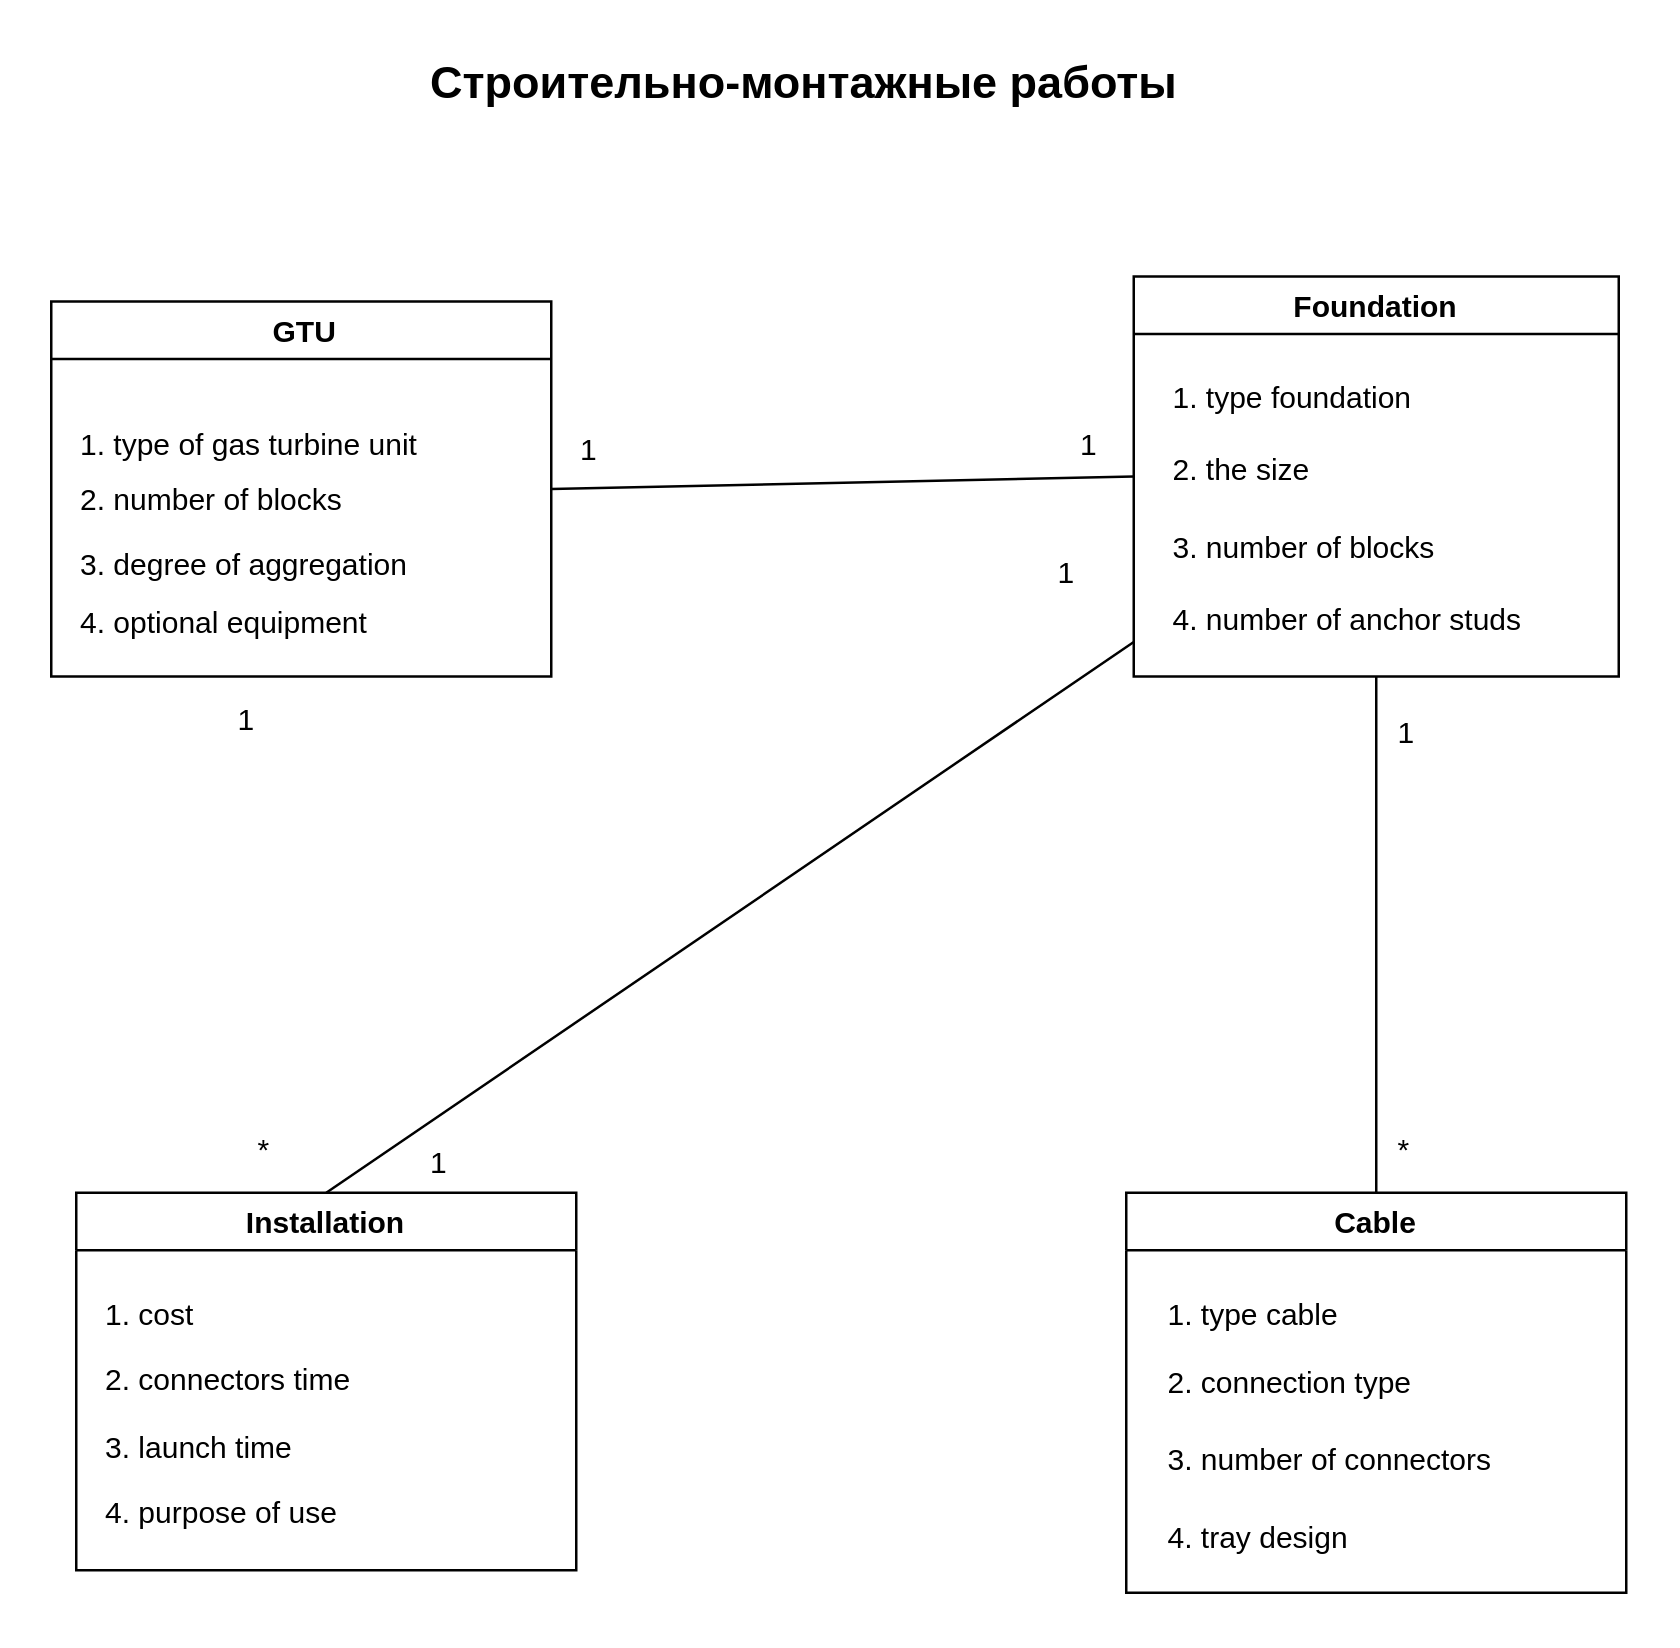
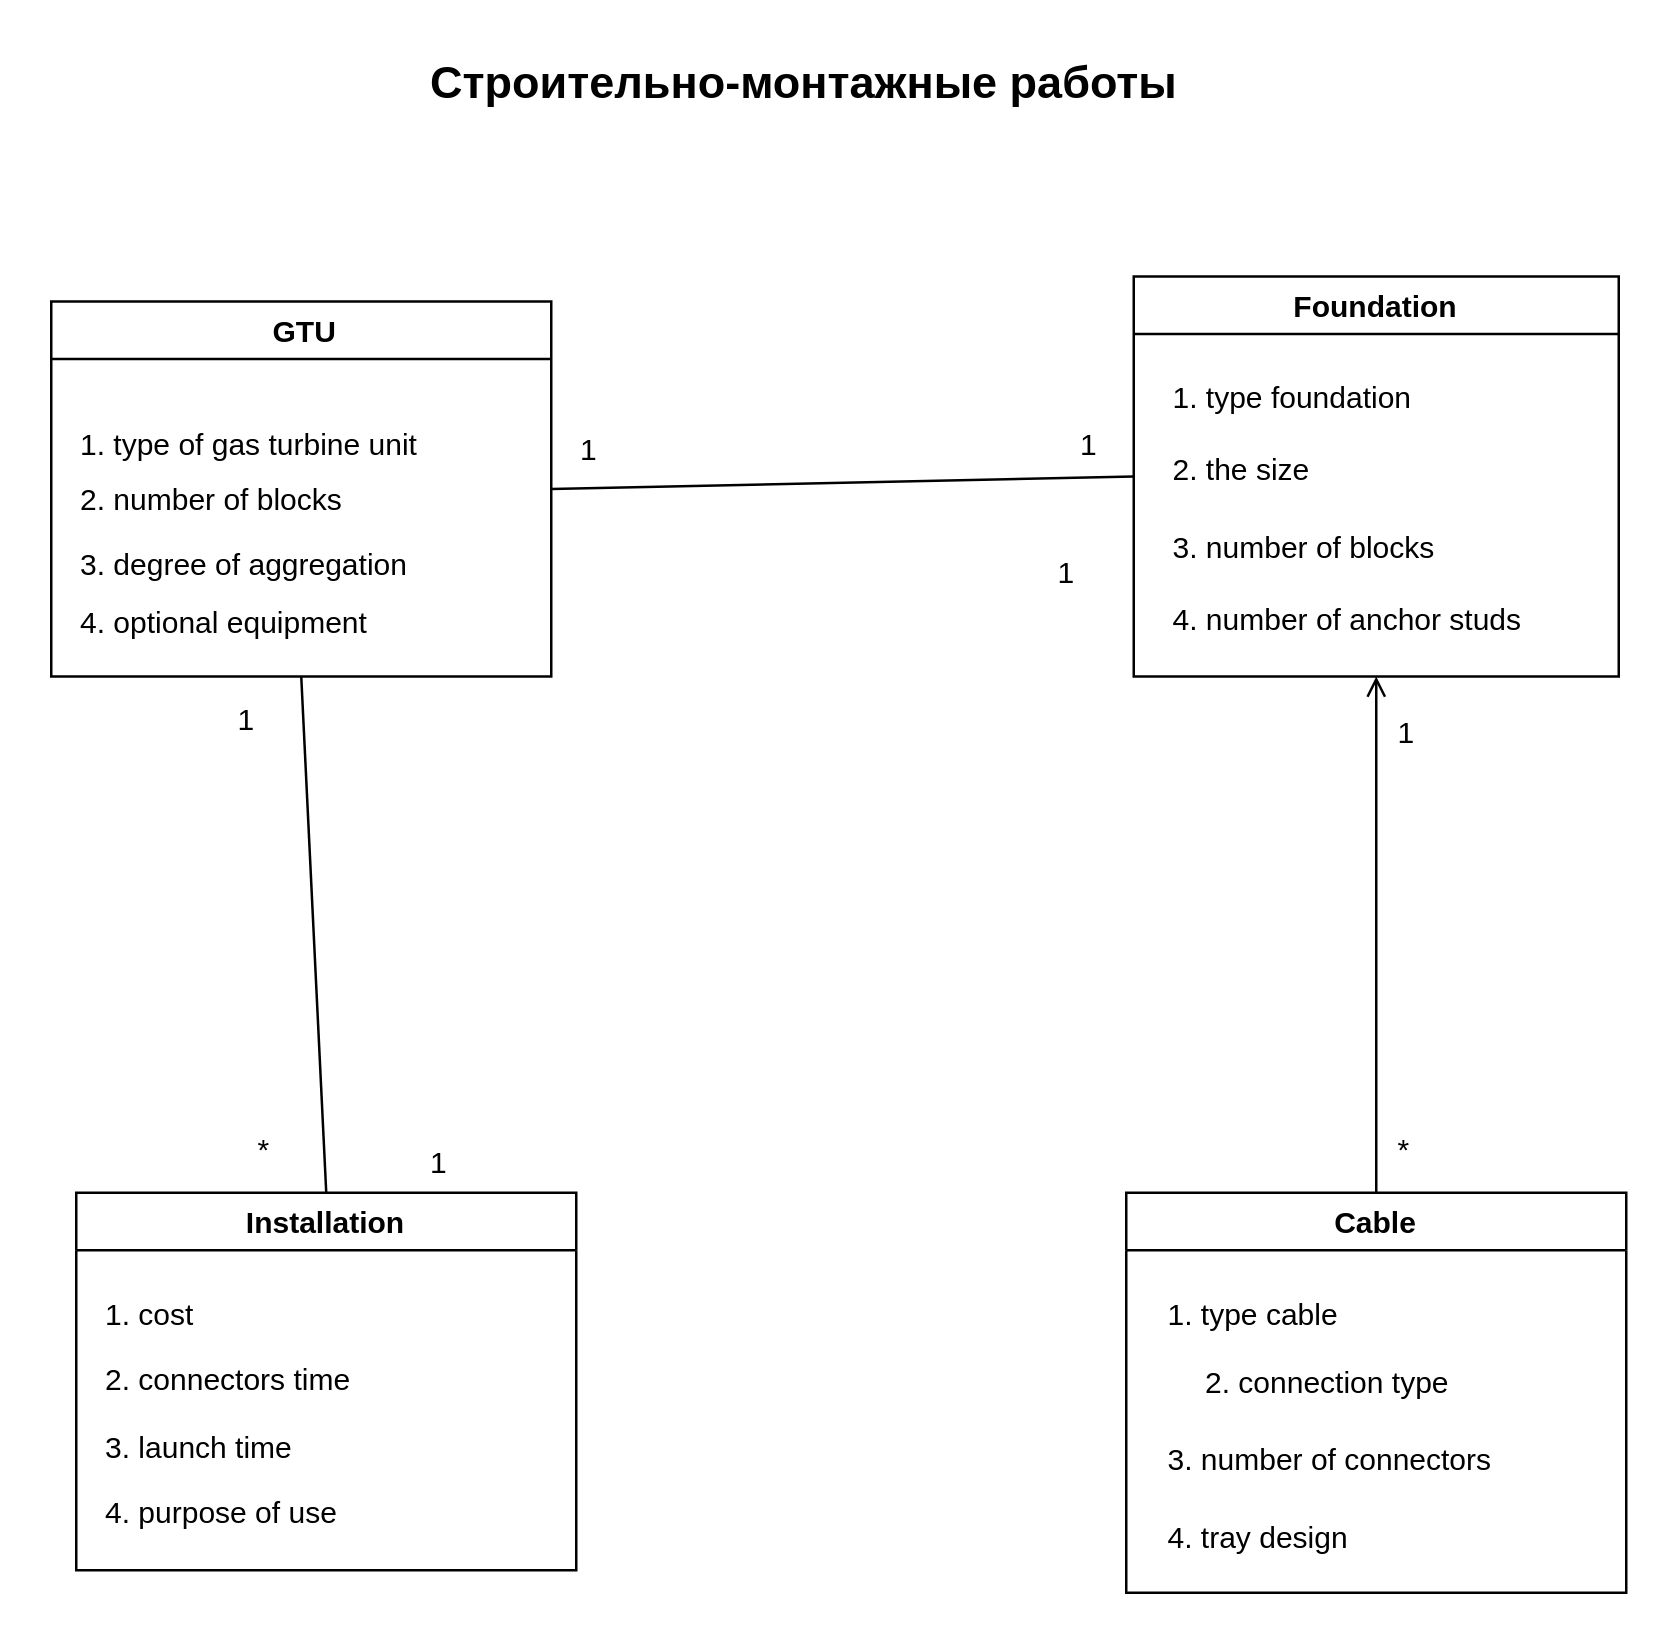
  <mxCell id="0" />
  <mxCell id="1" parent="0" />
  <mxCell id="2" value="&lt;font style=&quot;font-size: 18px&quot;&gt;&lt;b&gt;Строительно-монтажные работы&lt;br&gt;&lt;/b&gt;&lt;/font&gt;&lt;br&gt;" style="text;html=1;resizable=0;points=[];autosize=1;align=left;verticalAlign=top;spacingTop=-4;" vertex="1" parent="1"><mxGeometry x="170" y="20" width="310" height="30" as="geometry" /></mxCell>
  <mxCell id="3" value=" GTU" style="swimlane;" vertex="1" parent="1"><mxGeometry x="20" y="120" width="200" height="150" as="geometry" /></mxCell>
  <mxCell id="4" value="3.&amp;nbsp;degree of aggregation" style="text;html=1;resizable=0;points=[];autosize=1;align=left;verticalAlign=top;spacingTop=-4;" vertex="1" parent="3"><mxGeometry x="10" y="96" width="150" height="20" as="geometry" /></mxCell>
  <mxCell id="5" value="2. number of blocks" style="text;html=1;resizable=0;points=[];autosize=1;align=left;verticalAlign=top;spacingTop=-4;" vertex="1" parent="3"><mxGeometry x="10" y="70" width="120" height="20" as="geometry" /></mxCell>
  <mxCell id="6" value="1.&amp;nbsp;type of gas turbine unit" style="text;html=1;resizable=0;points=[];autosize=1;align=left;verticalAlign=top;spacingTop=-4;" vertex="1" parent="3"><mxGeometry x="10" y="48" width="150" height="20" as="geometry" /></mxCell>
  <mxCell id="7" value="Installation" style="swimlane;" vertex="1" parent="1"><mxGeometry x="30" y="476.5" width="200" height="151" as="geometry" /></mxCell>
  <mxCell id="8" value="1. &lt;span&gt;cost&lt;/span&gt;" style="text;html=1;resizable=0;points=[];autosize=1;align=left;verticalAlign=top;spacingTop=-4;" vertex="1" parent="7"><mxGeometry x="10" y="39" width="50" height="20" as="geometry" /></mxCell>
  <mxCell id="9" value="2.&amp;nbsp;connectors time" style="text;html=1;resizable=0;points=[];autosize=1;align=left;verticalAlign=top;spacingTop=-4;" vertex="1" parent="1"><mxGeometry x="40" y="542" width="110" height="20" as="geometry" /></mxCell>
  <mxCell id="10" value="3.&amp;nbsp;launch time" style="text;html=1;resizable=0;points=[];autosize=1;align=left;verticalAlign=top;spacingTop=-4;" vertex="1" parent="1"><mxGeometry x="40" y="568.5" width="90" height="20" as="geometry" /></mxCell>
  <mxCell id="11" value="4.&amp;nbsp;purpose of use" style="text;html=1;resizable=0;points=[];autosize=1;align=left;verticalAlign=top;spacingTop=-4;" vertex="1" parent="1"><mxGeometry x="40" y="595" width="110" height="20" as="geometry" /></mxCell>
  <mxCell id="12" value="Foundation" style="swimlane;strokeColor=#000000;fillColor=#ffffff;gradientColor=none;" vertex="1" parent="1"><mxGeometry x="453" y="110" width="194" height="160" as="geometry" /></mxCell>
  <mxCell id="13" value="1. type foundation" style="text;html=1;resizable=0;points=[];autosize=1;align=left;verticalAlign=top;spacingTop=-4;" vertex="1" parent="1"><mxGeometry x="467" y="149" width="110" height="20" as="geometry" /></mxCell>
  <mxCell id="14" value="2.&amp;nbsp;the size" style="text;html=1;resizable=0;points=[];autosize=1;align=left;verticalAlign=top;spacingTop=-4;" vertex="1" parent="1"><mxGeometry x="467" y="178" width="70" height="20" as="geometry" /></mxCell>
  <mxCell id="15" value="3.&amp;nbsp;number of blocks" style="text;html=1;resizable=0;points=[];autosize=1;align=left;verticalAlign=top;spacingTop=-4;" vertex="1" parent="1"><mxGeometry x="467" y="209" width="120" height="20" as="geometry" /></mxCell>
  <mxCell id="16" value="4.&amp;nbsp;number of anchor studs" style="text;html=1;resizable=0;points=[];autosize=1;align=left;verticalAlign=top;spacingTop=-4;" vertex="1" parent="1"><mxGeometry x="467" y="238" width="150" height="20" as="geometry" /></mxCell>
  <mxCell id="17" value="4.&amp;nbsp;optional equipment" style="text;html=1;resizable=0;points=[];autosize=1;align=left;verticalAlign=top;spacingTop=-4;" vertex="1" parent="1"><mxGeometry x="30" y="239" width="130" height="20" as="geometry" /></mxCell>
  <mxCell id="18" value="Сable" style="swimlane;strokeColor=#000000;fillColor=#ffffff;gradientColor=none;" vertex="1" parent="1"><mxGeometry x="450" y="476.5" width="200" height="160" as="geometry" /></mxCell>
  <mxCell id="19" value="3.&amp;nbsp;number of connectors" style="text;html=1;resizable=0;points=[];autosize=1;align=left;verticalAlign=top;spacingTop=-4;" vertex="1" parent="18"><mxGeometry x="15" y="97.5" width="140" height="20" as="geometry" /></mxCell>
  <mxCell id="20" value="1. type cable" style="text;html=1;resizable=0;points=[];autosize=1;align=left;verticalAlign=top;spacingTop=-4;" vertex="1" parent="18"><mxGeometry x="15" y="39" width="80" height="20" as="geometry" /></mxCell>
  <mxCell id="21" value="4.&amp;nbsp;tray design" style="text;html=1;resizable=0;points=[];autosize=1;align=left;verticalAlign=top;spacingTop=-4;" vertex="1" parent="18"><mxGeometry x="15" y="128.5" width="90" height="20" as="geometry" /></mxCell>
- <mxCell id="22" value="2.&amp;nbsp;connection type" style="text;html=1;resizable=0;points=[];autosize=1;align=left;verticalAlign=top;spacingTop=-4;" vertex="1" parent="18"><mxGeometry x="15" y="66.5" width="110" height="20" as="geometry" /></mxCell>
- <mxCell id="23" value="" style="endArrow=none;html=1;exitX=0.5;exitY=0;exitDx=0;exitDy=0;" edge="1" parent="1" source="7" target="12"><mxGeometry width="50" height="50" relative="1" as="geometry"><mxPoint x="50" y="380" as="sourcePoint" /><mxPoint x="100" y="330" as="targetPoint" /></mxGeometry></mxCell>
+ <mxCell id="22" value="2.&amp;nbsp;connection type" style="text;html=1;resizable=0;points=[];autosize=1;align=left;verticalAlign=top;spacingTop=-4;" vertex="1" parent="18"><mxGeometry x="30" y="66.5" width="110" height="20" as="geometry" /></mxCell>
+ <mxCell id="23" value="" style="endArrow=none;html=1;exitX=0.5;exitY=0;exitDx=0;exitDy=0;entryX=0.5;entryY=1;entryDx=0;entryDy=0;" edge="1" parent="1" source="7" target="3"><mxGeometry width="50" height="50" relative="1" as="geometry"><mxPoint x="50" y="380" as="sourcePoint" /><mxPoint x="100" y="330" as="targetPoint" /></mxGeometry></mxCell>
  <mxCell id="24" value="" style="endArrow=none;html=1;exitX=1;exitY=0.5;exitDx=0;exitDy=0;entryX=0;entryY=0.5;entryDx=0;entryDy=0;" edge="1" parent="1" source="3" target="12"><mxGeometry width="50" height="50" relative="1" as="geometry"><mxPoint x="280" y="200" as="sourcePoint" /><mxPoint x="330" y="150" as="targetPoint" /></mxGeometry></mxCell>
- <mxCell id="25" value="" style="endArrow=none;html=1;exitX=0.5;exitY=0;exitDx=0;exitDy=0;entryX=0.5;entryY=1;entryDx=0;entryDy=0;" edge="1" parent="1" source="18" target="12"><mxGeometry width="50" height="50" relative="1" as="geometry"><mxPoint x="400" y="390" as="sourcePoint" /><mxPoint x="450" y="340" as="targetPoint" /></mxGeometry></mxCell>
+ <mxCell id="25" value="" style="endArrow=open;html=1;exitX=0.5;exitY=0;exitDx=0;exitDy=0;entryX=0.5;entryY=1;entryDx=0;entryDy=0;" edge="1" parent="1" source="18" target="12"><mxGeometry width="50" height="50" relative="1" as="geometry"><mxPoint x="400" y="390" as="sourcePoint" /><mxPoint x="450" y="340" as="targetPoint" /></mxGeometry></mxCell>
  <mxCell id="26" value="1" style="text;html=1;resizable=0;points=[];autosize=1;align=left;verticalAlign=top;spacingTop=-4;" vertex="1" parent="1"><mxGeometry x="93" y="278" width="20" height="20" as="geometry" /></mxCell>
  <mxCell id="27" value="*" style="text;html=1;resizable=0;points=[];autosize=1;align=left;verticalAlign=top;spacingTop=-4;" vertex="1" parent="1"><mxGeometry x="101" y="450" width="20" height="20" as="geometry" /></mxCell>
  <mxCell id="28" value="1" style="text;html=1;resizable=0;points=[];autosize=1;align=left;verticalAlign=top;spacingTop=-4;" vertex="1" parent="1"><mxGeometry x="230" y="170" width="20" height="20" as="geometry" /></mxCell>
  <mxCell id="29" value="1" style="text;html=1;resizable=0;points=[];autosize=1;align=left;verticalAlign=top;spacingTop=-4;" vertex="1" parent="1"><mxGeometry x="430" y="168" width="20" height="20" as="geometry" /></mxCell>
  <mxCell id="30" value="1" style="text;html=1;resizable=0;points=[];autosize=1;align=left;verticalAlign=top;spacingTop=-4;" vertex="1" parent="1"><mxGeometry x="557" y="283" width="20" height="20" as="geometry" /></mxCell>
  <mxCell id="31" value="*" style="text;html=1;resizable=0;points=[];autosize=1;align=left;verticalAlign=top;spacingTop=-4;" vertex="1" parent="1"><mxGeometry x="557" y="450" width="20" height="20" as="geometry" /></mxCell>
  <mxCell id="32" value="1" style="text;html=1;resizable=0;points=[];autosize=1;align=left;verticalAlign=top;spacingTop=-4;" vertex="1" parent="1"><mxGeometry x="170" y="455" width="20" height="20" as="geometry" /></mxCell>
  <mxCell id="33" value="1" style="text;html=1;resizable=0;points=[];autosize=1;align=left;verticalAlign=top;spacingTop=-4;" vertex="1" parent="1"><mxGeometry x="421" y="219" width="20" height="20" as="geometry" /></mxCell>
